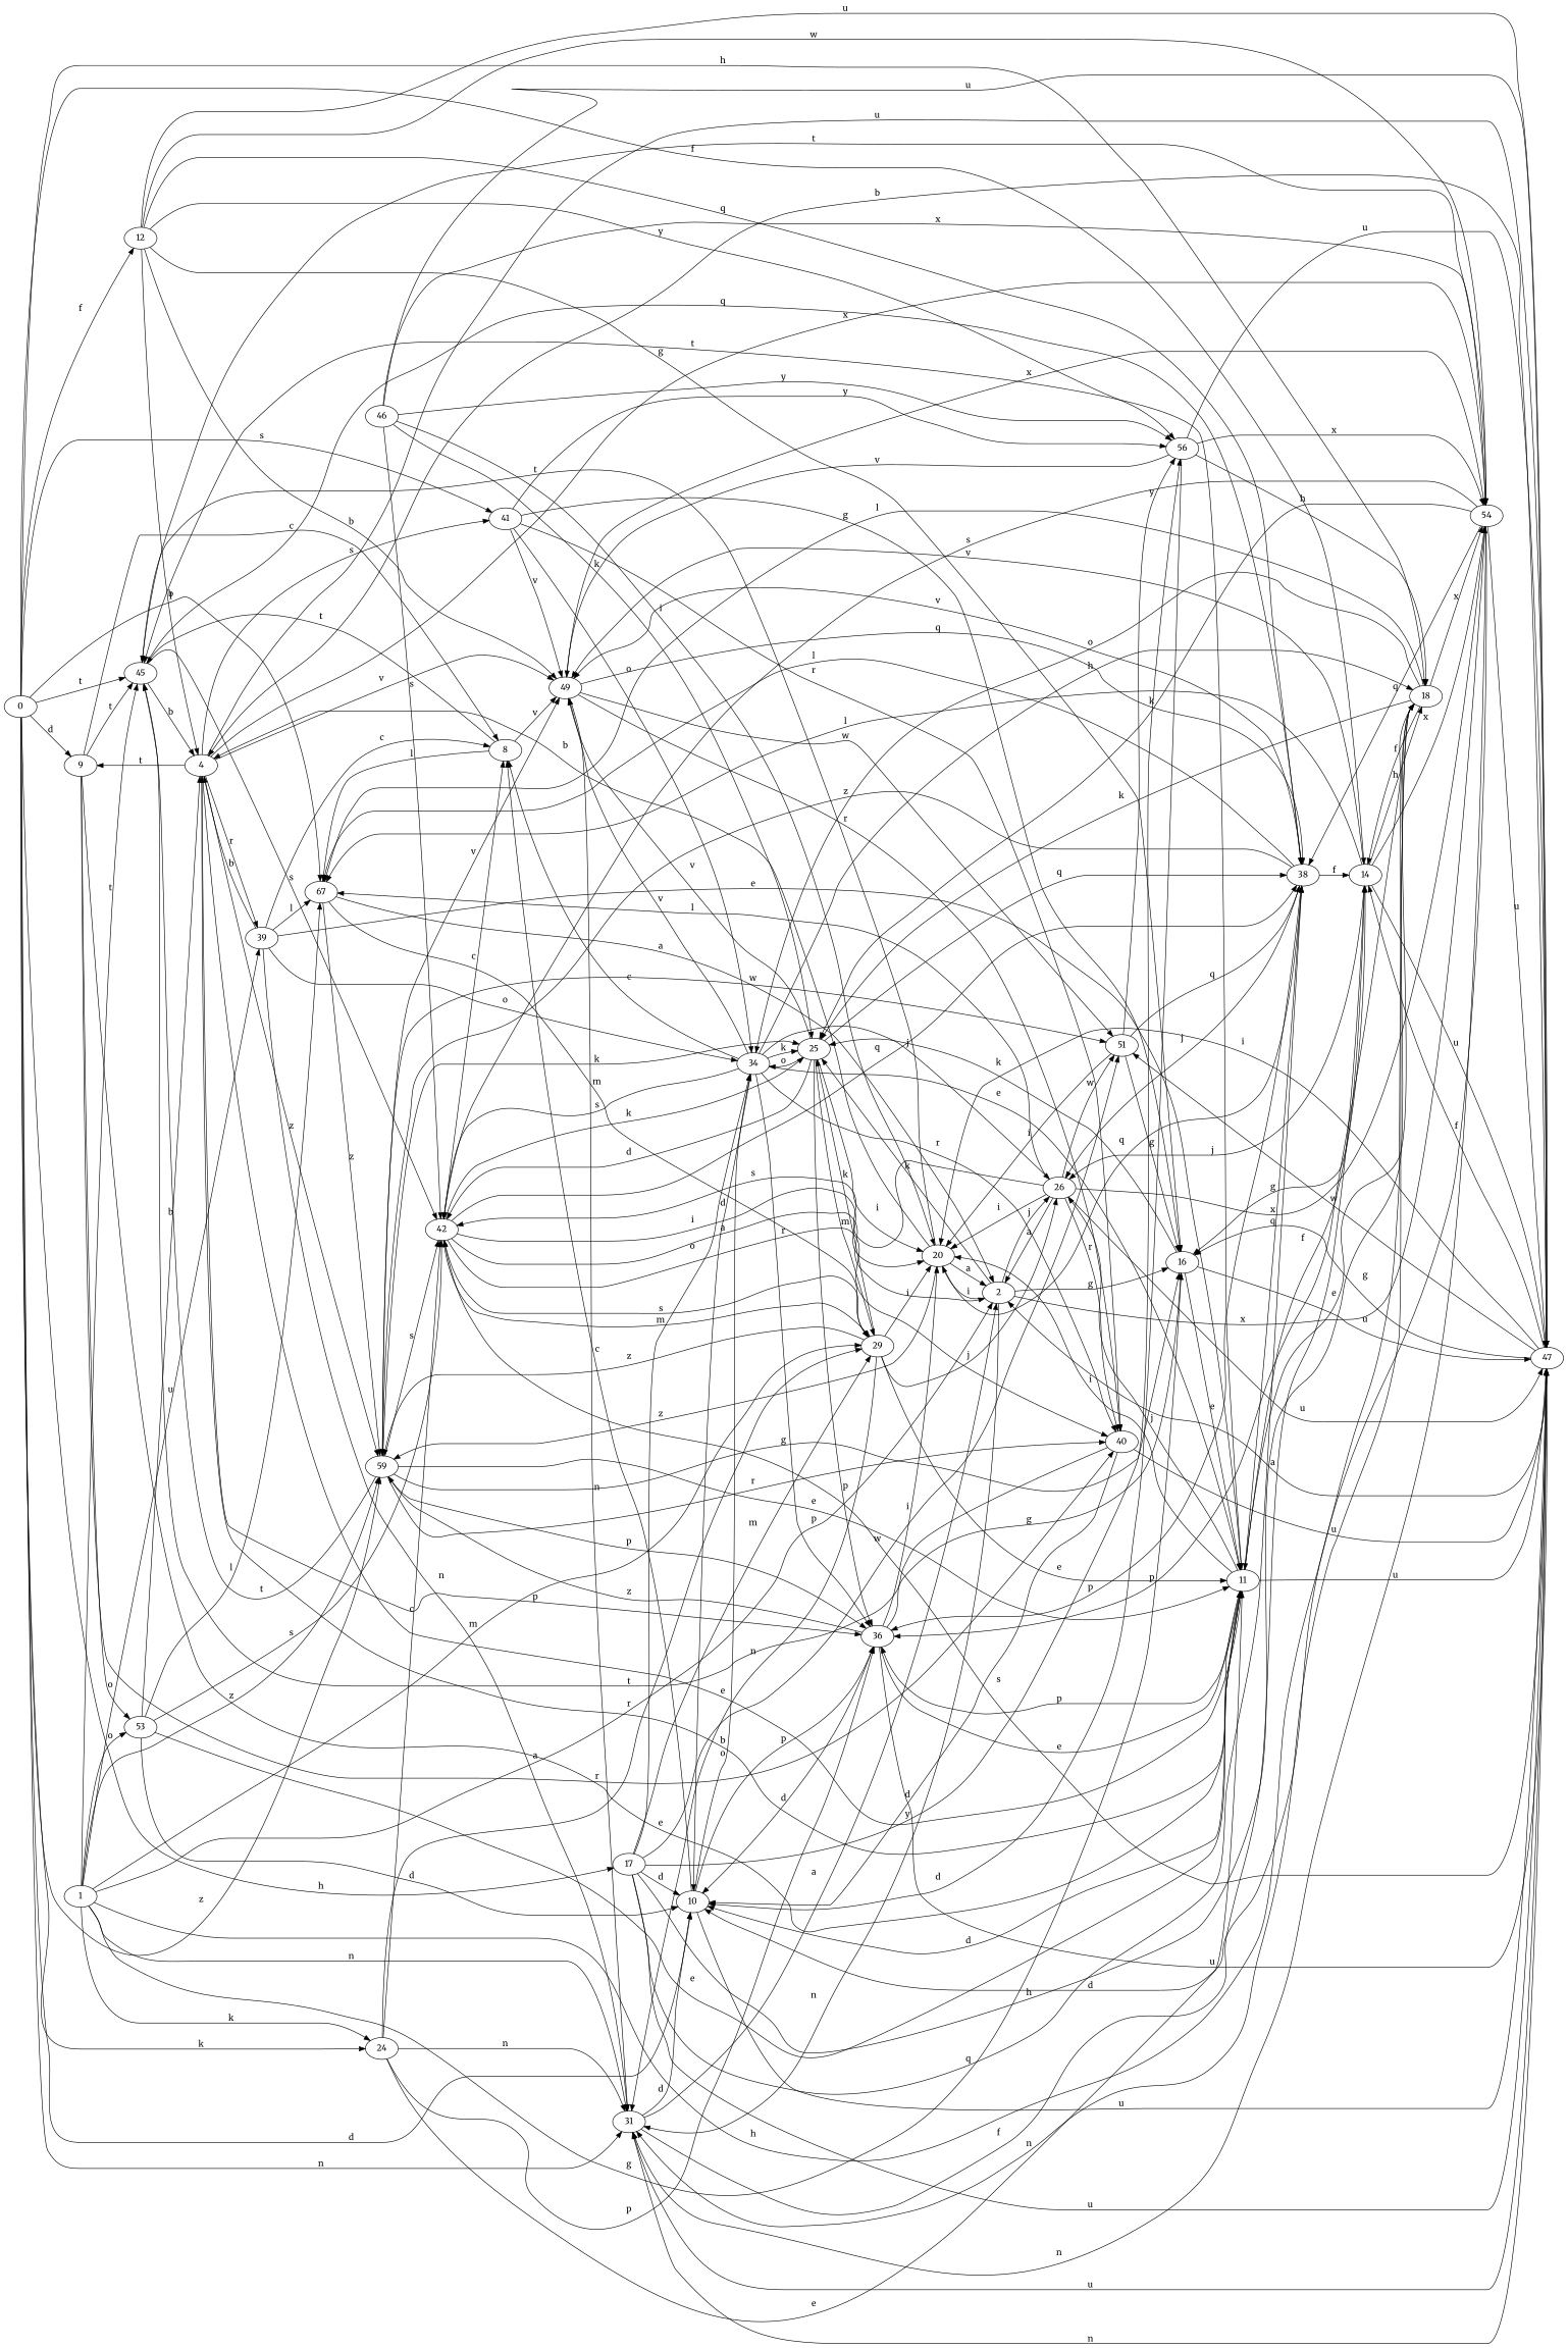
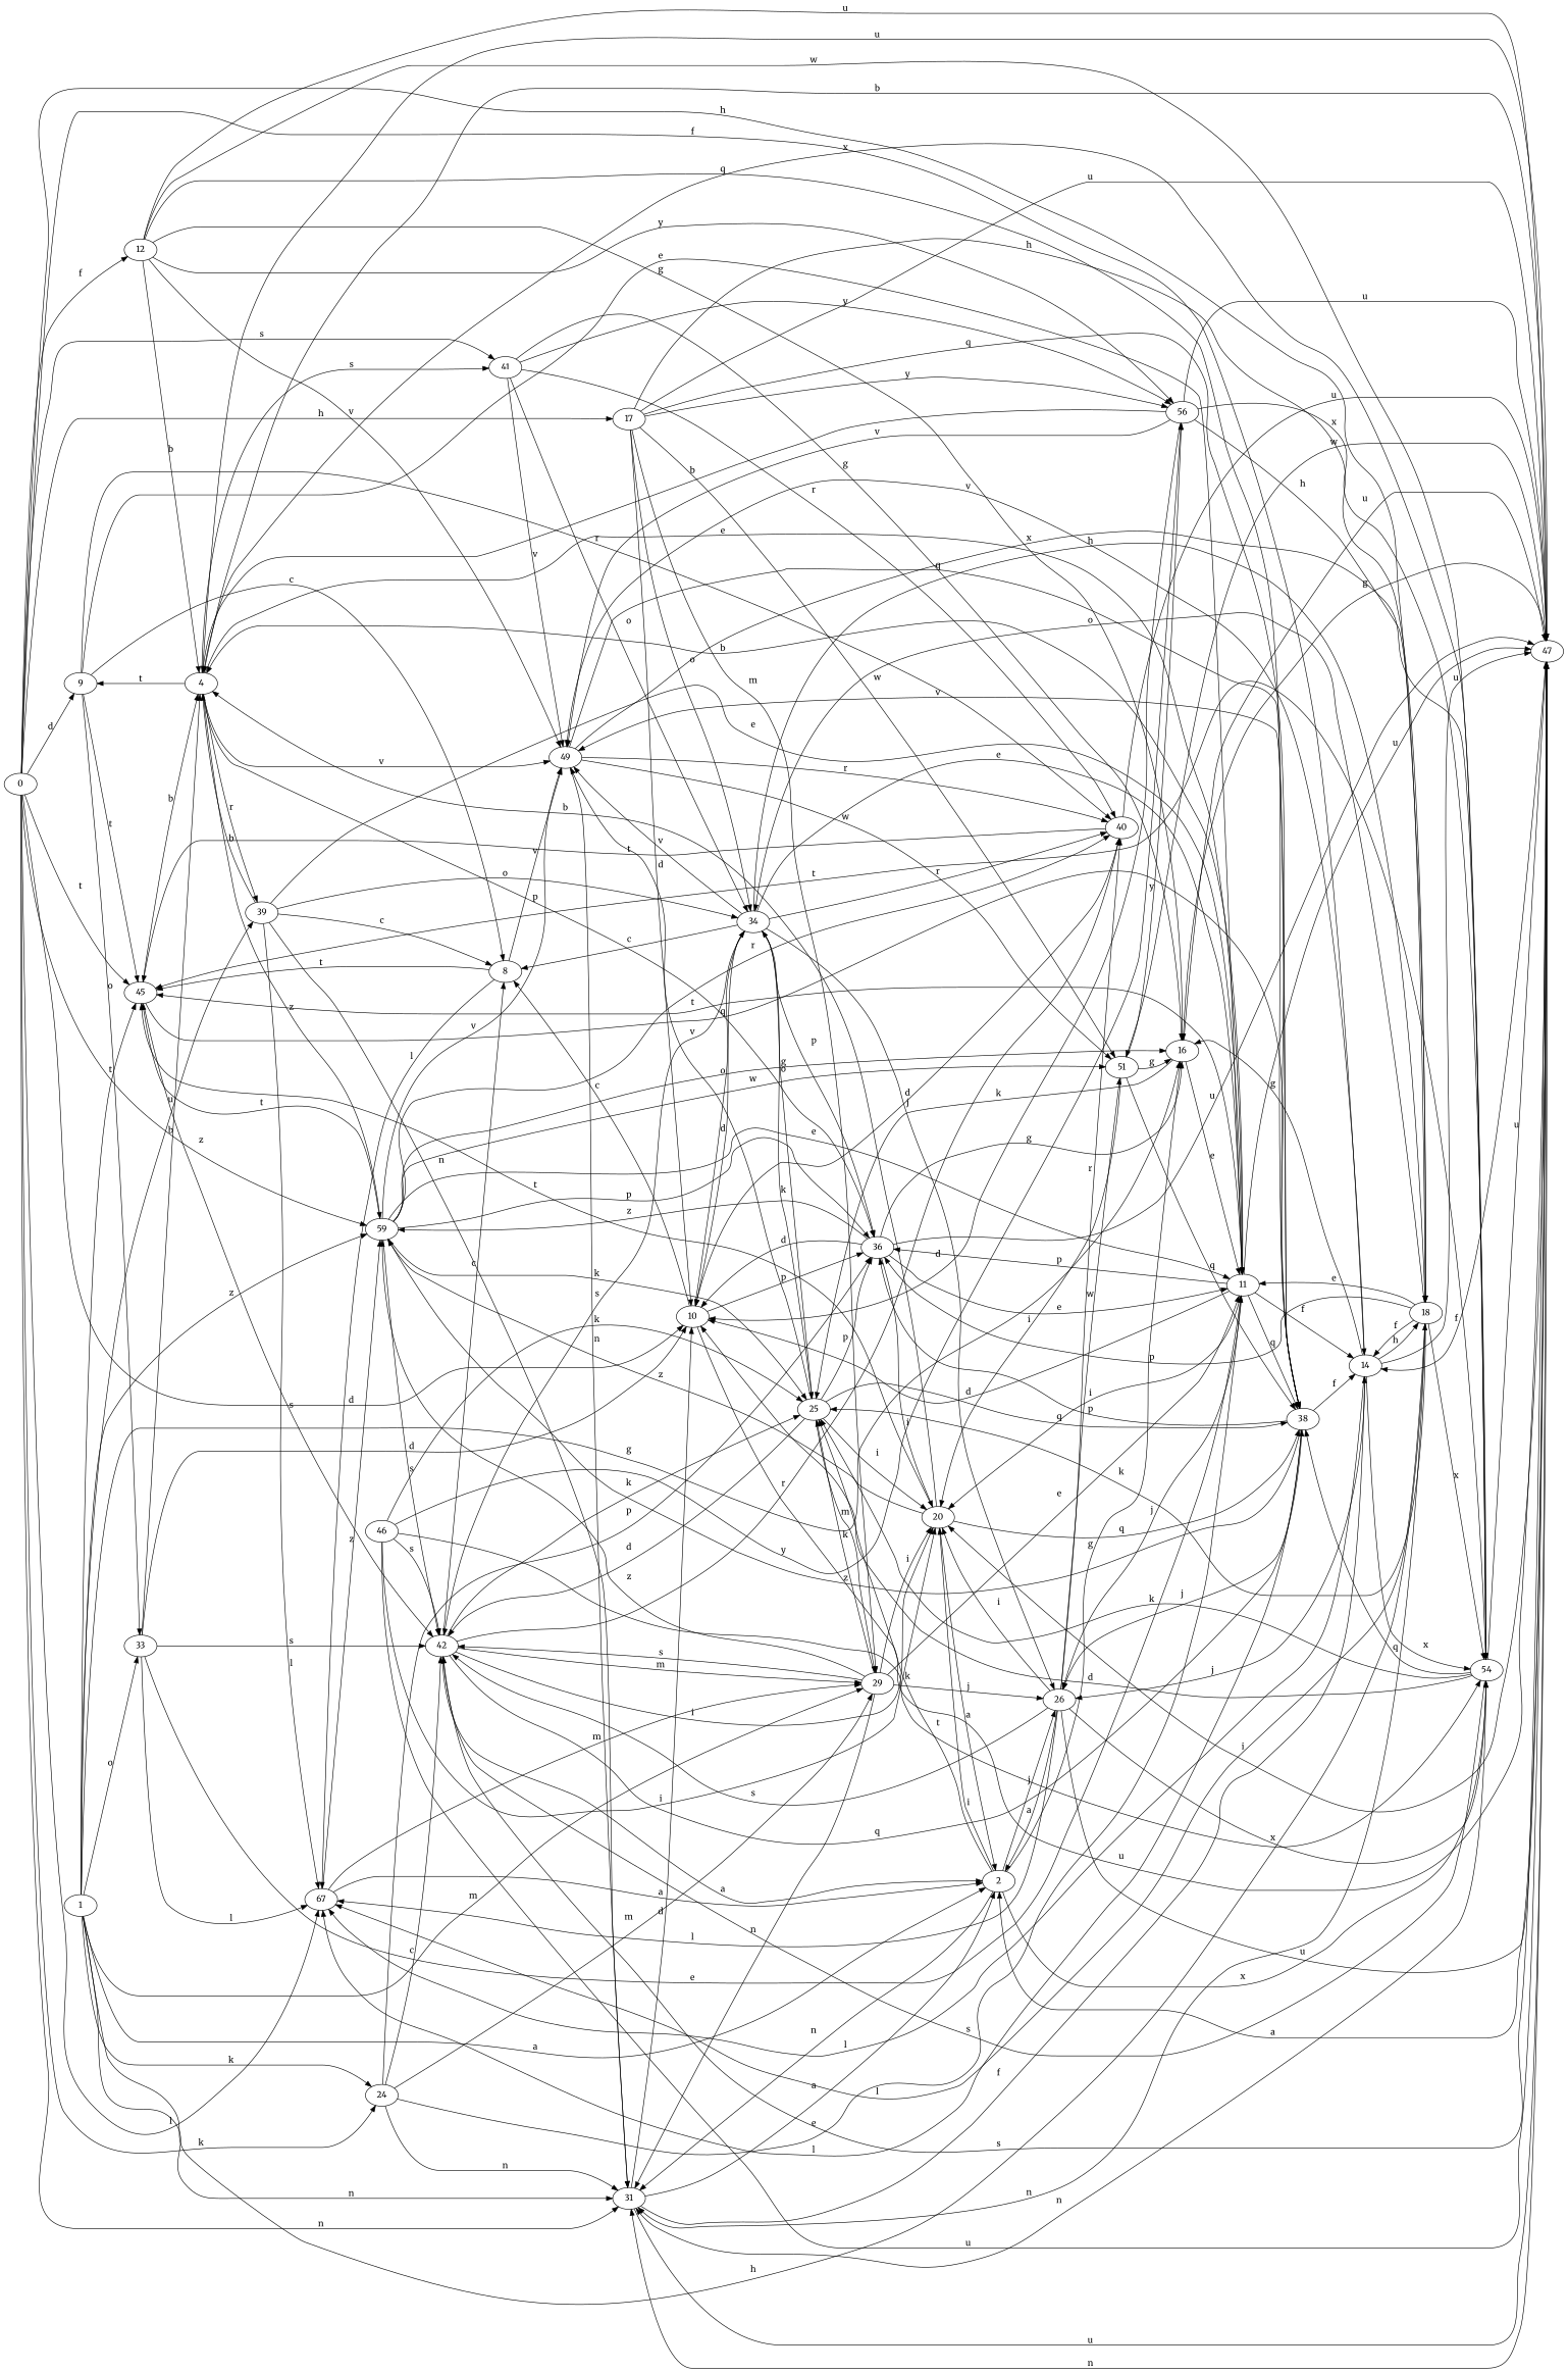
  strict digraph {
    fontname=Merriweather
    rankdir=LR
    node [fontname=Merriweather]
    edge [fontname=Merriweather]
    0
    9
    10
    12
    14
    17
    18
    24
    n9 [label=67]
    31
    41
    45
    59
-   33 [label=53]
+   33
    11
    8
    40
    36
    47
    34
    16
    54
    4
    49
    38
    56
    n27 [label=26]
    29
    51
    25
    42
    2
    1
    39
    20
    46
    0 -> 9 [label=d]
    0 -> 10 [label=d]
    0 -> 12 [label=f]
    0 -> 14 [label=f]
    0 -> 17 [label=h]
    0 -> 18 [label=h]
    0 -> 24 [label=k]
    0 -> n9 [label=l]
    0 -> 31 [label=n]
    0 -> 41 [label=s]
    0 -> 45 [label=t]
    0 -> 59 [label=z]
    9 -> 45 [label=t]
    9 -> 33 [label=o]
    9 -> 11 [label=e]
    9 -> 8 [label=c]
    9 -> 40 [label=r]
    10 -> 8 [label=c]
    10 -> 36 [label=p]
    10 -> 47 [label=u]
    10 -> 34 [label=o]
    12 -> 47 [label=u]
    12 -> 16 [label=g]
    12 -> 54 [label=w]
    12 -> 4 [label=b]
-   12 -> 49 [label=b]
+   12 -> 49 [label=v]
    12 -> 38 [label=q]
    12 -> 56 [label=y]
    14 -> 18 [label=h]
    14 -> n9 [label=l]
    14 -> 47 [label=u]
    14 -> 16 [label=g]
    14 -> 54 [label=x]
    14 -> 49 [label=v]
    14 -> n27 [label=j]
    17 -> 10 [label=d]
    17 -> 18 [label=h]
    17 -> 47 [label=u]
    17 -> 34 [label=o]
    17 -> 38 [label=q]
    17 -> 56 [label=y]
    17 -> 29 [label=m]
    17 -> 51 [label=w]
    18 -> 14 [label=f]
    18 -> n9 [label=l]
    18 -> 31 [label=n]
    18 -> 11 [label=e]
    18 -> 36 [label=p]
    18 -> 34 [label=o]
    18 -> 54 [label=x]
    18 -> 25 [label=k]
    24 -> 31 [label=n]
    24 -> 11 [label=e]
    24 -> 36 [label=p]
-   24 -> 29 [label=r]
+   24 -> 29 [label=m]
    24 -> 42 [label=c]
    n9 -> 59 [label=z]
    n9 -> 29 [label=m]
    n9 -> 2 [label=a]
    31 -> 10 [label=d]
    31 -> 14 [label=f]
    31 -> 47 [label=u]
    31 -> 2 [label=a]
    41 -> 40 [label=r]
    41 -> 34 [label=o]
    41 -> 16 [label=g]
    41 -> 49 [label=v]
    41 -> 56 [label=y]
    45 -> 4 [label=b]
    45 -> 38 [label=q]
    45 -> 42 [label=s]
    59 -> 45 [label=t]
    59 -> 11 [label=e]
    59 -> 40 [label=r]
    59 -> 36 [label=p]
    59 -> 16 [label=g]
    59 -> 49 [label=v]
    59 -> 51 [label=w]
    59 -> 25 [label=k]
    59 -> 42 [label=s]
    33 -> 10 [label=d]
    33 -> n9 [label=l]
    33 -> 11 [label=e]
    33 -> 4 [label=b]
    33 -> 42 [label=s]
    11 -> 10 [label=d]
    11 -> 14 [label=f]
    11 -> 45 [label=t]
    11 -> 36 [label=p]
    11 -> 47 [label=u]
    11 -> 4 [label=b]
    11 -> 38 [label=q]
    11 -> n27 [label=j]
    11 -> 20 [label=i]
    8 -> n9 [label=l]
    8 -> 45 [label=t]
    8 -> 49 [label=v]
    40 -> 10 [label=d]
    40 -> 45 [label=t]
    40 -> 47 [label=u]
    36 -> 10 [label=d]
    36 -> 59 [label=z]
    36 -> 11 [label=e]
    36 -> 47 [label=u]
    36 -> 16 [label=g]
    36 -> 20 [label=i]
    47 -> 14 [label=f]
    47 -> 31 [label=n]
    47 -> 16 [label=g]
    47 -> 4 [label=b]
    47 -> 51 [label=w]
    47 -> 42 [label=s]
    47 -> 2 [label=a]
    47 -> 20 [label=i]
    34 -> 10 [label=d]
    34 -> 18 [label=h]
    34 -> 11 [label=e]
    34 -> 8 [label=c]
    34 -> 40 [label=r]
    34 -> 36 [label=p]
    34 -> 49 [label=v]
    34 -> n27 [label=j]
    34 -> 25 [label=k]
    34 -> 42 [label=s]
    16 -> 11 [label=e]
    16 -> 47 [label=u]
    16 -> 25 [label=k]
    54 -> 10 [label=d]
    54 -> 31 [label=n]
    54 -> 45 [label=t]
    54 -> 47 [label=u]
    54 -> 38 [label=q]
    54 -> 25 [label=k]
    54 -> 42 [label=s]
    4 -> 9 [label=t]
    4 -> 41 [label=s]
    4 -> 59 [label=z]
    4 -> 11 [label=e]
    4 -> 36 [label=p]
    4 -> 47 [label=u]
    4 -> 54 [label=x]
    4 -> 49 [label=v]
    4 -> 39 [label=r]
    49 -> 31 [label=n]
    49 -> 40 [label=r]
    49 -> 54 [label=x]
    49 -> 38 [label=q]
    49 -> 51 [label=w]
    38 -> 14 [label=f]
    38 -> n9 [label=l]
    38 -> 59 [label=z]
    38 -> 36 [label=p]
    38 -> 49 [label=v]
    38 -> n27 [label=j]
    56 -> 10 [label=d]
    56 -> 18 [label=h]
    56 -> 47 [label=u]
    56 -> 54 [label=x]
+   56 -> 4 [label=b]
    56 -> 49 [label=v]
    n27 -> n9 [label=l]
    n27 -> 40 [label=r]
    n27 -> 47 [label=u]
    n27 -> 54 [label=x]
    n27 -> 51 [label=w]
    n27 -> 42 [label=s]
    n27 -> 2 [label=a]
    n27 -> 20 [label=i]
    29 -> 31 [label=n]
    29 -> 59 [label=z]
    29 -> 11 [label=e]
    29 -> n27 [label=j]
    29 -> 25 [label=k]
    29 -> 42 [label=s]
    29 -> 20 [label=i]
    51 -> 16 [label=g]
    51 -> 38 [label=q]
    51 -> 56 [label=y]
    51 -> 20 [label=i]
    25 -> 36 [label=p]
    25 -> 34 [label=o]
    25 -> 49 [label=v]
    25 -> 38 [label=q]
    25 -> 29 [label=m]
    25 -> 42 [label=d]
    25 -> 20 [label=i]
    42 -> 8 [label=c]
    42 -> 40 [label=r]
    42 -> 38 [label=q]
    42 -> 29 [label=m]
    42 -> 25 [label=k]
    42 -> 2 [label=a]
    42 -> 20 [label=i]
    2 -> 31 [label=n]
    2 -> 16 [label=g]
    2 -> 54 [label=x]
    2 -> n27 [label=j]
    2 -> 25 [label=k]
    2 -> 20 [label=i]
    1 -> 18 [label=h]
    1 -> 24 [label=k]
    1 -> 31 [label=n]
    1 -> 45 [label=t]
    1 -> 59 [label=z]
    1 -> 33 [label=o]
    1 -> 16 [label=g]
    1 -> 29 [label=m]
    1 -> 2 [label=a]
    1 -> 39 [label=u]
    39 -> n9 [label=l]
    39 -> 31 [label=n]
    39 -> 11 [label=e]
    39 -> 8 [label=c]
    39 -> 34 [label=o]
    39 -> 4 [label=b]
    20 -> 45 [label=t]
    20 -> 59 [label=z]
    20 -> 4 [label=b]
    20 -> 38 [label=q]
    20 -> 2 [label=a]
    46 -> 47 [label=u]
-   46 -> 54 [label=x]
+   46 -> 54 [label=t]
    46 -> 56 [label=y]
    46 -> 25 [label=k]
    46 -> 42 [label=s]
    46 -> 20 [label=i]
  }
